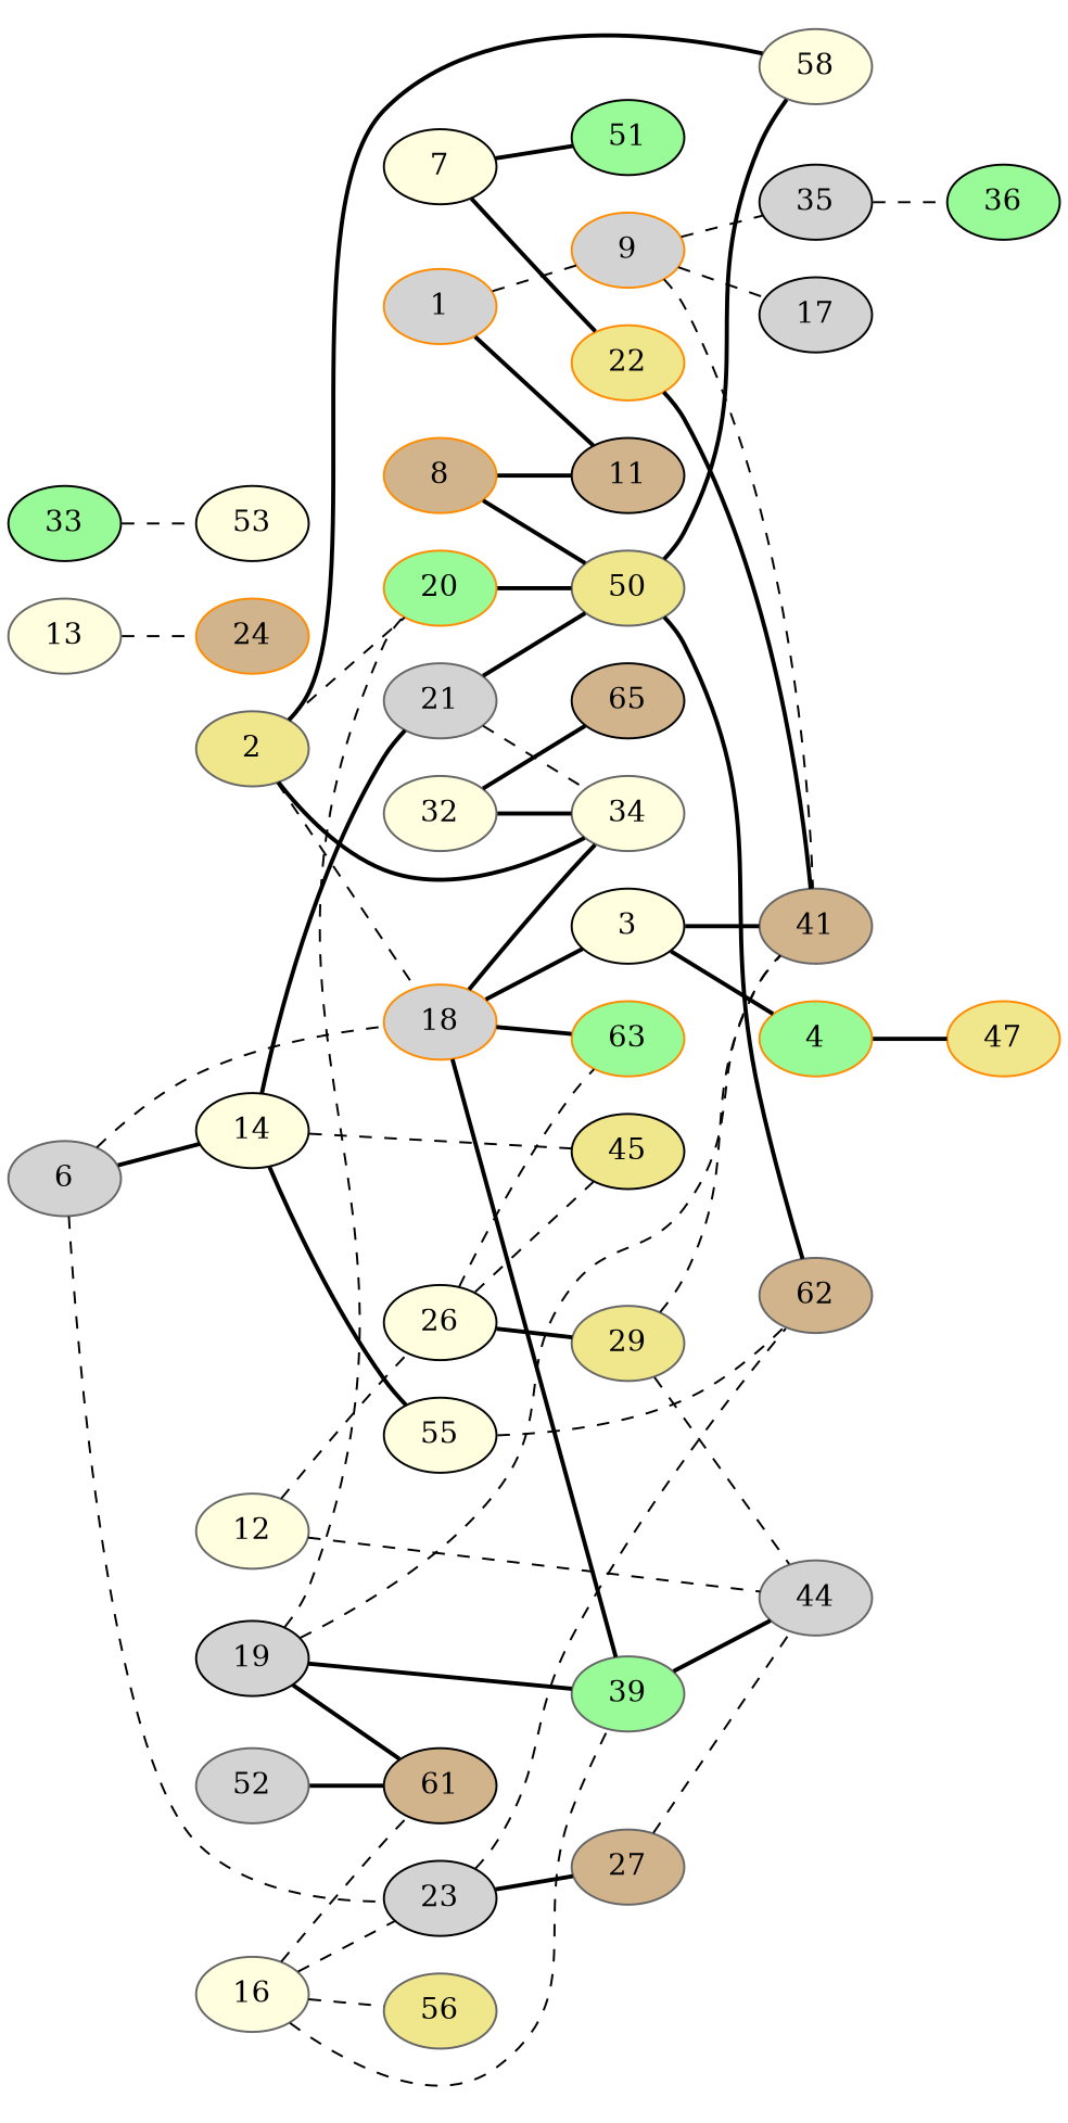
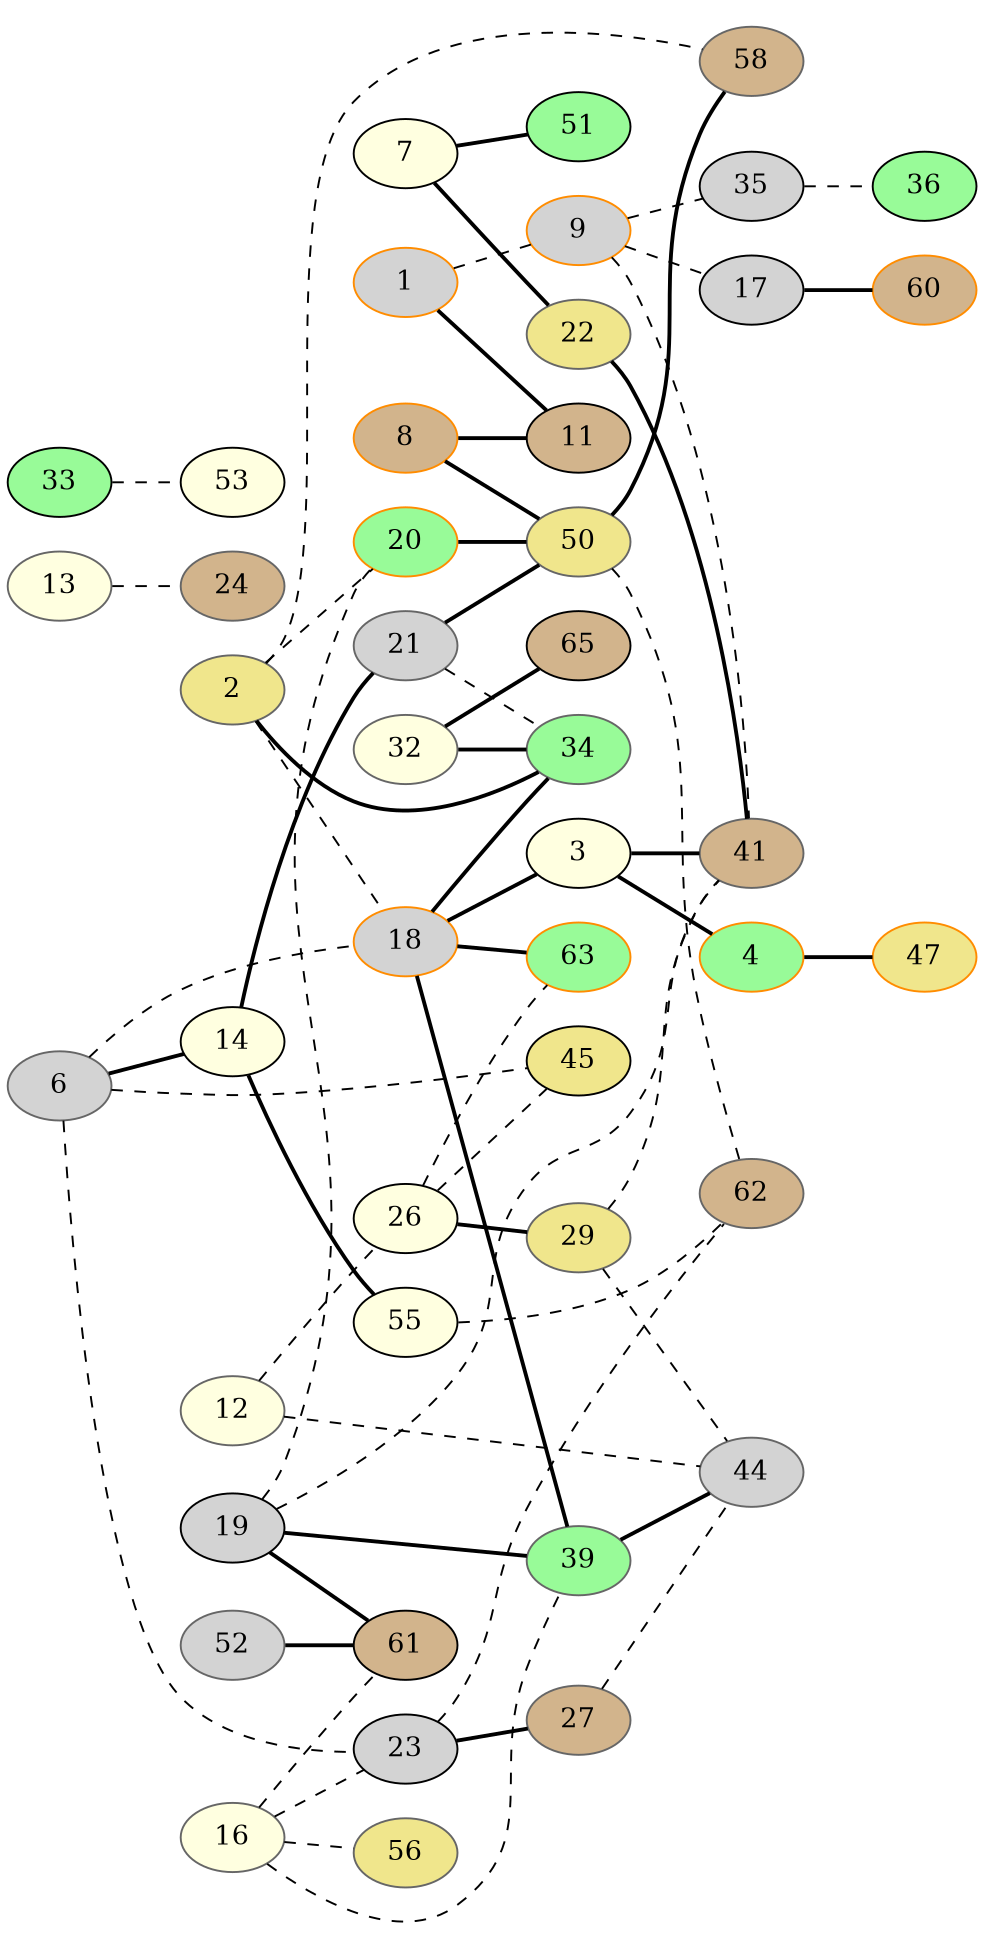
  graph {
    fontname="DejaVu Serif"
    rankdir=LR
    node [color=gray40 fillcolor=lightgrey fontname="DejaVu Serif" style=filled]
    edge [fontname="DejaVu Serif" style=dashed weight=1.0]
    1 [color=darkorange]
    9 [color=darkorange]
    11 [color=black fillcolor=tan]
    8 [color=darkorange fillcolor=tan]
    50 [fillcolor=khaki]
    41 [fillcolor=tan]
    17 [color=black]
    35 [color=black]
    2 [fillcolor=khaki]
    18 [color=darkorange]
    20 [color=darkorange fillcolor=palegreen]
-   34 [fillcolor=lightyellow]
-   58 [fillcolor=lightyellow]
+   34 [fillcolor=palegreen]
+   58 [fillcolor=tan]
    3 [color=black fillcolor=lightyellow]
    39 [fillcolor=palegreen]
    63 [color=darkorange fillcolor=palegreen]
    4 [color=darkorange fillcolor=palegreen]
    47 [color=darkorange fillcolor=khaki]
    6
    14 [color=black fillcolor=lightyellow]
    23 [color=black]
    21
    45 [color=black fillcolor=khaki]
    55 [color=black fillcolor=lightyellow]
    27 [fillcolor=tan]
    62 [fillcolor=tan]
    7 [color=black fillcolor=lightyellow]
-   22 [color=darkorange fillcolor=khaki]
+   22 [fillcolor=khaki]
    51 [color=black fillcolor=palegreen]
+   60 [color=darkorange fillcolor=tan]
    36 [color=black fillcolor=palegreen]
    12 [fillcolor=lightyellow]
    26 [color=black fillcolor=lightyellow]
    44
    29 [fillcolor=khaki]
    13 [fillcolor=lightyellow]
-   24 [color=darkorange fillcolor=tan]
+   24 [fillcolor=tan]
    16 [fillcolor=lightyellow]
    56 [fillcolor=khaki]
    61 [color=black fillcolor=tan]
    19 [color=black]
    32 [fillcolor=lightyellow]
    65 [color=black fillcolor=tan]
    33 [color=black fillcolor=palegreen]
    53 [color=black fillcolor=lightyellow]
    52
    1 -- 9
    1 -- 11 [style=bold]
    9 -- 41
    9 -- 17
    9 -- 35
    8 -- 11 [style=bold]
    8 -- 50 [style=bold]
    50 -- 58 [style=bold]
-   50 -- 62 [style=bold weight=2.0]
+   50 -- 62 [weight=2.0]
+   17 -- 60 [style=bold]
    35 -- 36 [weight=2.0]
    2 -- 18
    2 -- 20
    2 -- 34 [style=bold]
-   2 -- 58 [style=bold]
+   2 -- 58
    18 -- 34 [style=bold]
    18 -- 3 [style=bold]
    18 -- 39 [style=bold]
    18 -- 63 [style=bold]
    20 -- 50 [style=bold]
    3 -- 41 [style=bold weight=2.0]
    3 -- 4 [style=bold]
    39 -- 44 [style=bold]
    4 -- 47 [style=bold]
    6 -- 18
    6 -- 14 [style=bold]
    6 -- 23
    14 -- 21 [style=bold]
-   14 -- 45
+   6 -- 45
    14 -- 55 [style=bold weight=2.0]
    23 -- 27 [style=bold]
    23 -- 62
    21 -- 50 [style=bold]
    21 -- 34
    55 -- 62
    27 -- 44
    7 -- 22 [style=bold]
    7 -- 51 [style=bold]
    22 -- 41 [style=bold]
    12 -- 26
    12 -- 44 [weight=2.0]
    26 -- 63
    26 -- 45
    26 -- 29 [style=bold weight=2.0]
    29 -- 41
    29 -- 44
    13 -- 24
    16 -- 39
    16 -- 23
    16 -- 56
    16 -- 61
    19 -- 41
    19 -- 20
    19 -- 39 [style=bold]
    19 -- 61 [style=bold]
    32 -- 34 [style=bold]
    32 -- 65 [style=bold]
    33 -- 53
    52 -- 61 [style=bold]
  }
